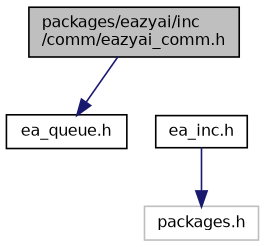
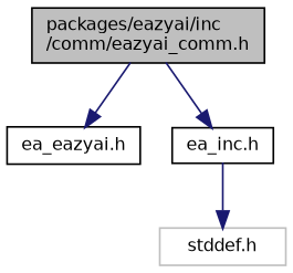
  digraph {
    node [color=black fontname=Helvetica fontsize=10 shape=record]
    edge [color=midnightblue fontname=Helvetica fontsize=10 labelfontname=Helvetica labelfontsize=10 style=solid]
    n1 [fillcolor=grey75 fontcolor=black height=0.2 label="packages/eazyai/inc\l/comm/eazyai_comm.h" style=filled width=0.4]
-   n2 [height=0.2 label="ea_queue.h" width=0.4]
+   n2 [height=0.2 label="ea_eazyai.h" width=0.4]
    n3 [height=0.2 label="ea_inc.h" width=0.4]
-   n4 [color=grey75 height=0.2 label="packages.h" width=0.4]
+   n4 [color=grey75 height=0.2 label="stddef.h" width=0.4]
    n1 -> n2
+   n1 -> n3
    n3 -> n4
  }
